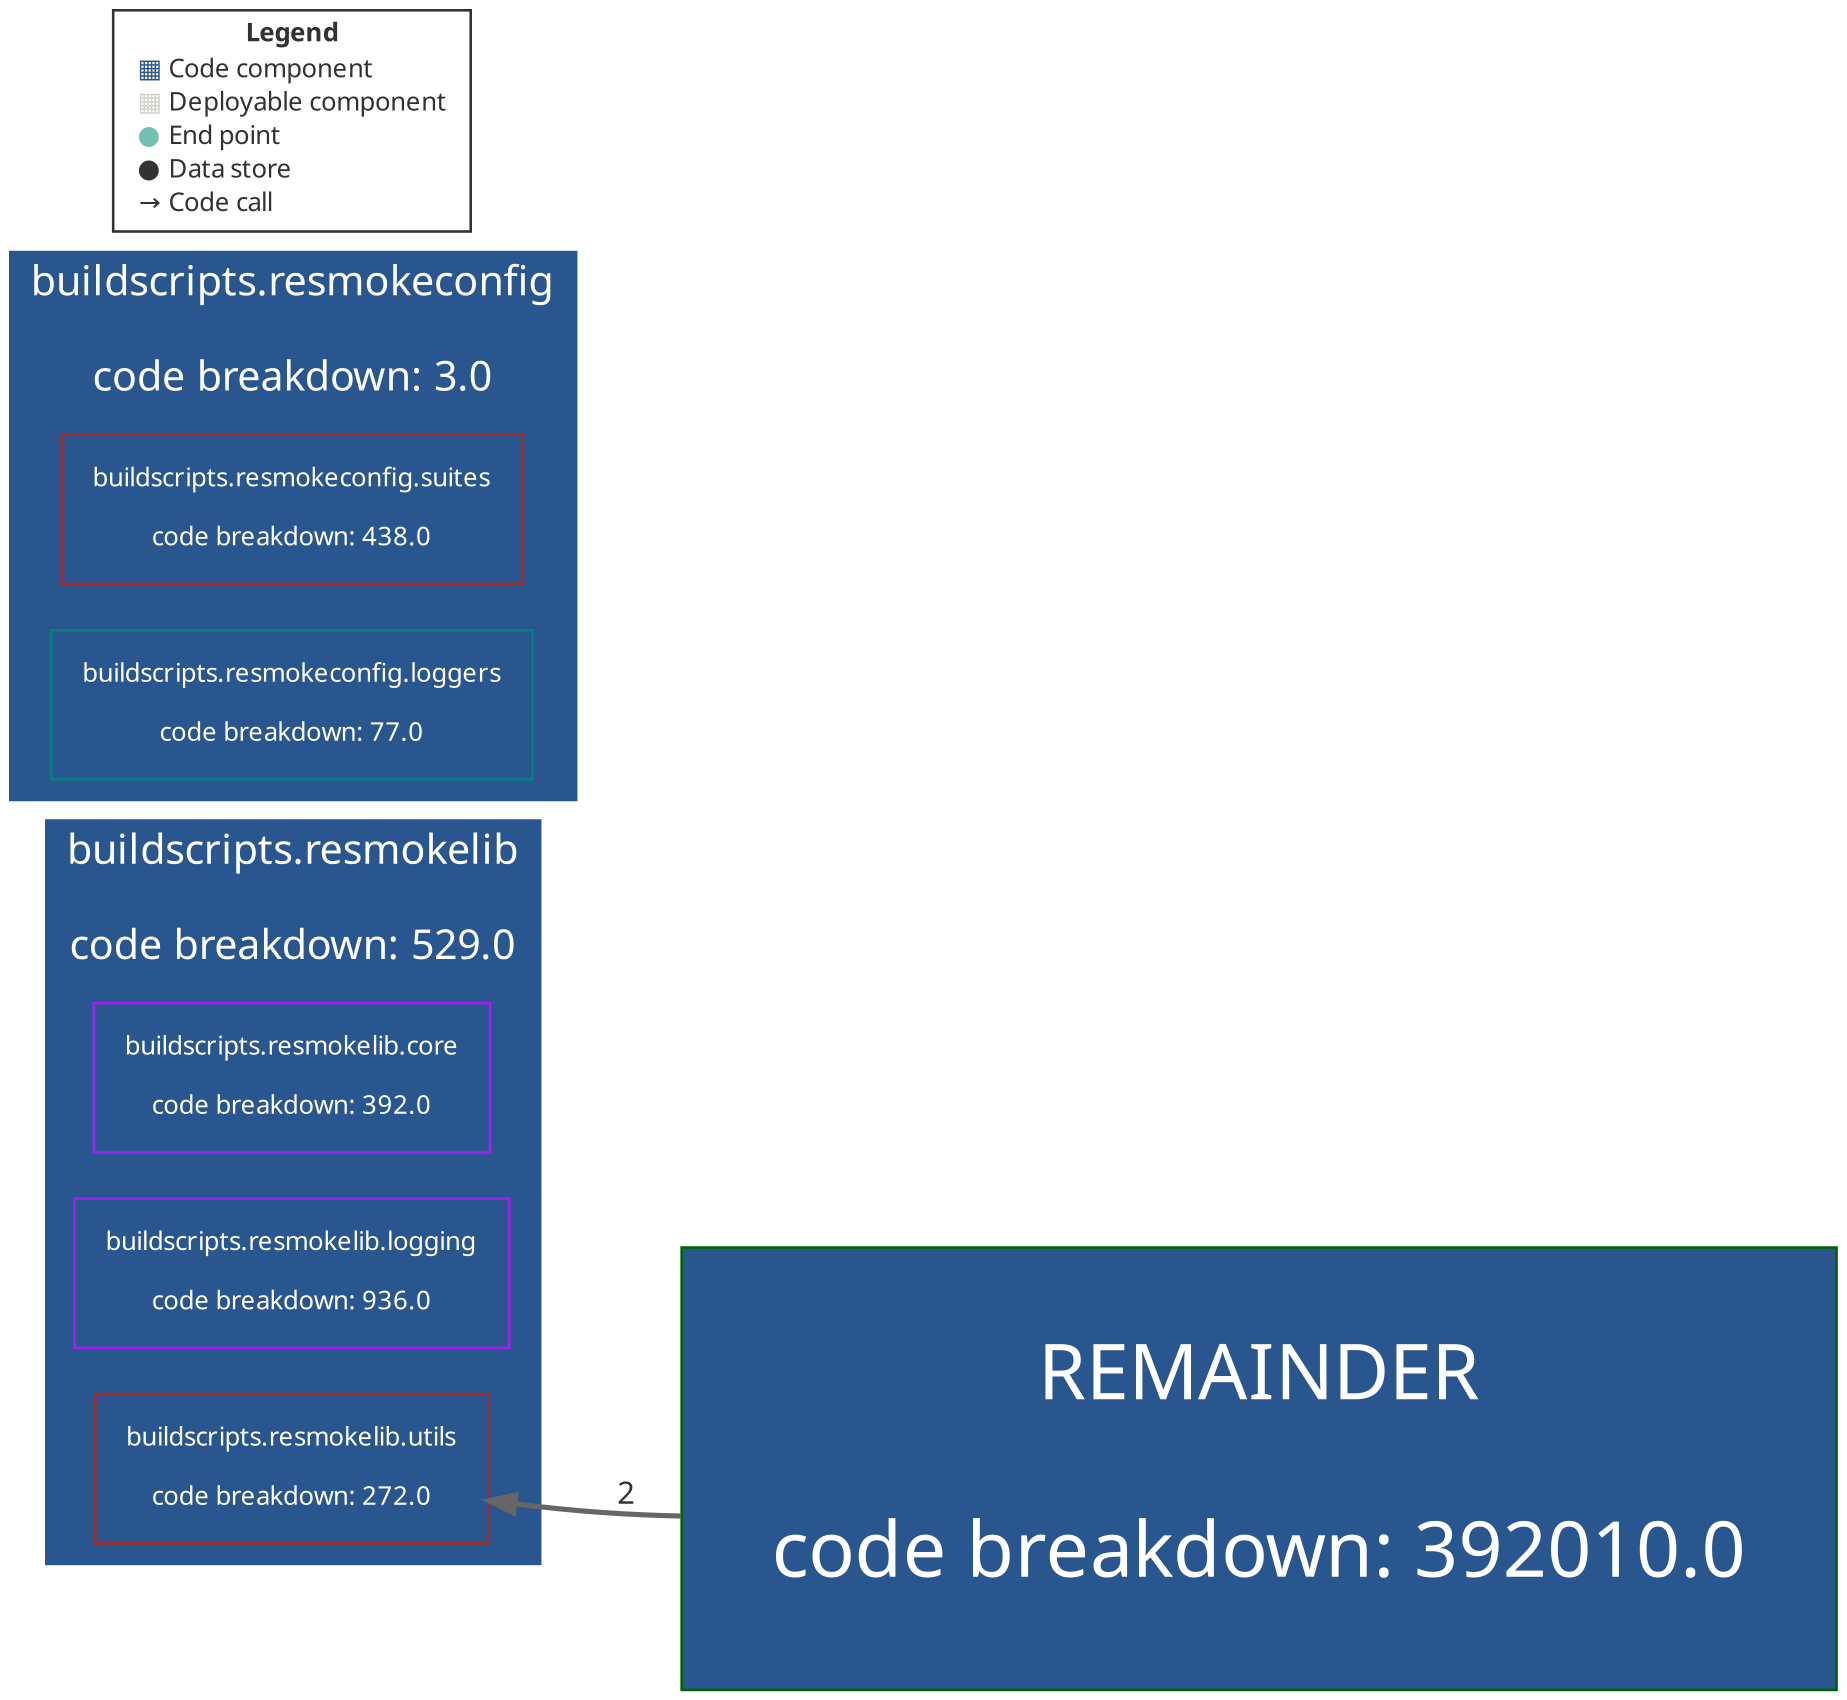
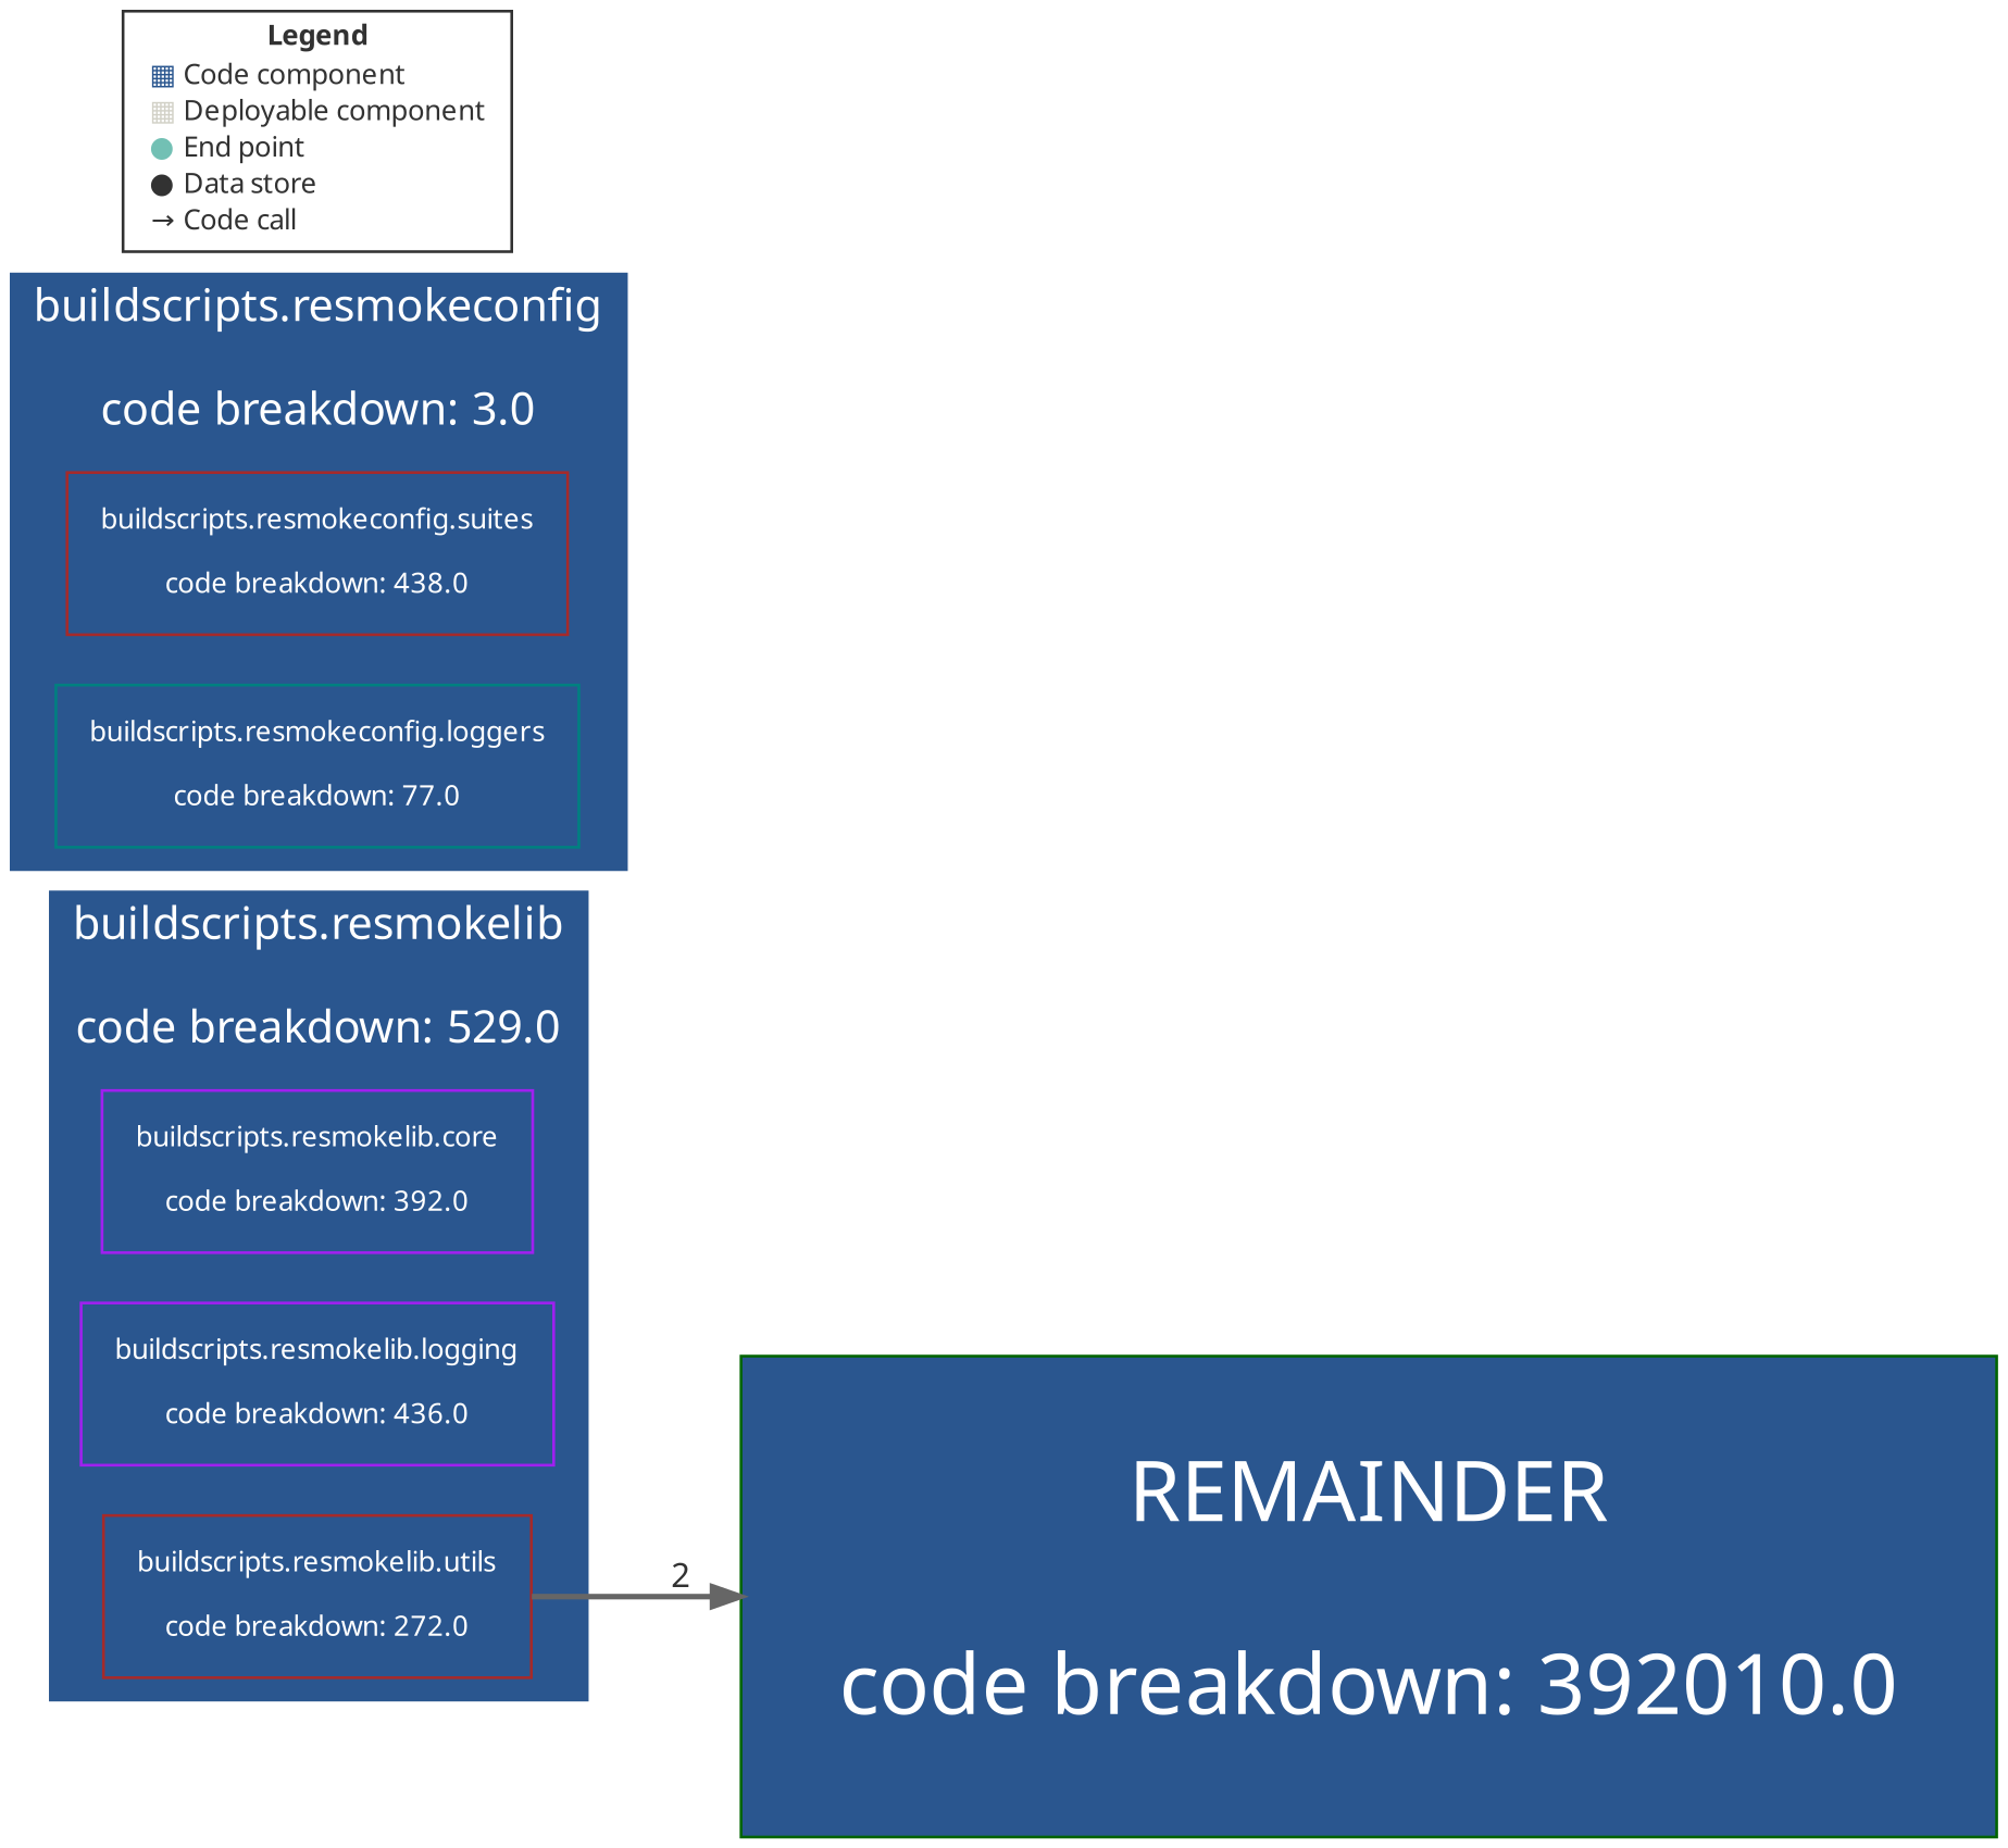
  digraph {
    compound=true
    rankdir=LR
    node [color=purple fillcolor="#2A568F" fontcolor="#FFFFFF" fontname="Helvetica Neue" fontsize=10 margin=0.16 penwidth=1 shape=box style=filled]
    n1 [label="buildscripts.resmokelib.core\n\ncode breakdown: 392.0"]
-   n2 [label="buildscripts.resmokelib.logging\n\ncode breakdown: 936.0"]
+   n2 [label="buildscripts.resmokelib.logging\n\ncode breakdown: 436.0"]
    n3 [color=brown label="buildscripts.resmokelib.utils\n\ncode breakdown: 272.0"]
    n4 [color=brown label="buildscripts.resmokeconfig.suites\n\ncode breakdown: 438.0"]
    n5 [color=teal label="buildscripts.resmokeconfig.loggers\n\ncode breakdown: 77.0"]
    n6 [color=darkgreen fontsize=30 label="REMAINDER\n\ncode breakdown: 392010.0" margin=0.48]
    n7 [color="#323232" fillcolor="#FFFFFF" fontcolor="#323232" label=<<TABLE BORDER="0" CELLPADDING="1" CELLSPACING="0"> <TR><TD COLSPAN="2"><B>Legend</B></TD></TR> <TR><TD><FONT COLOR="#2A568F">&#9638;</FONT></TD><TD ALIGN="left">Code component</TD></TR> <TR><TD><FONT COLOR="#D2D1C7">&#9638;</FONT></TD><TD ALIGN="left">Deployable component</TD></TR> <TR><TD><FONT COLOR="#72C0B4">&#9679;</FONT></TD><TD ALIGN="left">End point</TD></TR> <TR><TD><FONT COLOR="#323232">&#9679;</FONT></TD><TD ALIGN="left">Data store</TD></TR> <TR><TD><FONT COLOR="#323232">&rarr;</FONT></TD><TD ALIGN="left">Code call</TD></TR> </TABLE> > margin=""]
    subgraph cluster_1 {
      color="#2A568F"
      fontcolor="#FFFFFF"
      fontname="Helvetica Neue"
      fontsize=16
      label="buildscripts.resmokelib\n\ncode breakdown: 529.0"
      style=filled
      n1
      n2
      n3
    }
    subgraph cluster_2 {
      color="#2A568F"
      fontcolor="#FFFFFF"
      fontname="Helvetica Neue"
      fontsize=16
      label="buildscripts.resmokeconfig\n\ncode breakdown: 3.0"
      style=filled
      n4
      n5
    }
-   n6 -> n3 [color=gray40 fontcolor="#323232" fontname="Helvetica Neue" fontsize=12 label="  2" penwidth=2 style=solid]
+   n3 -> n6 [color=gray40 fontcolor="#323232" fontname="Helvetica Neue" fontsize=12 label="  2" penwidth=2 style=solid]
  }
